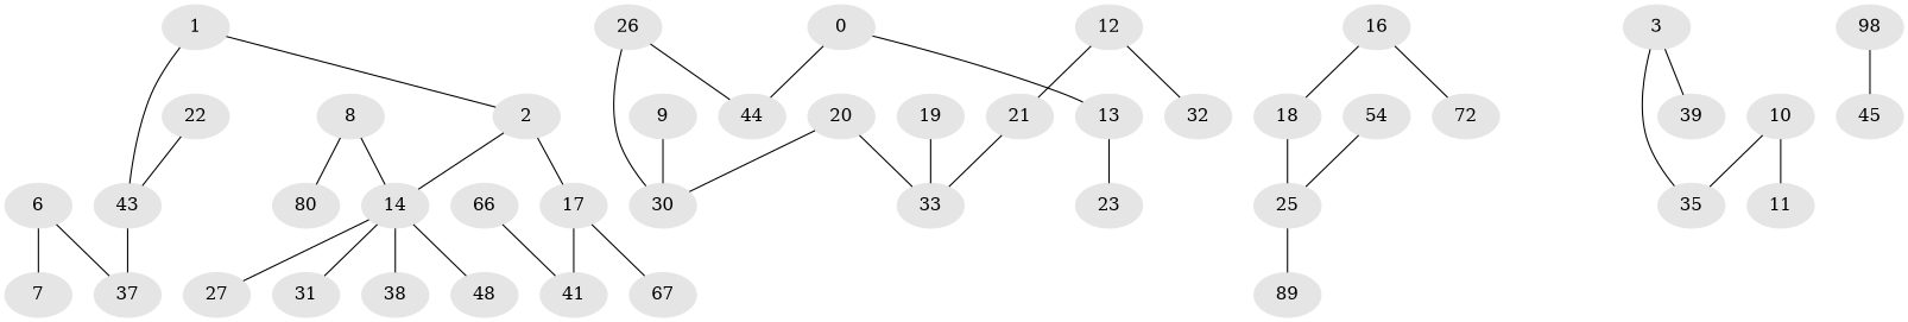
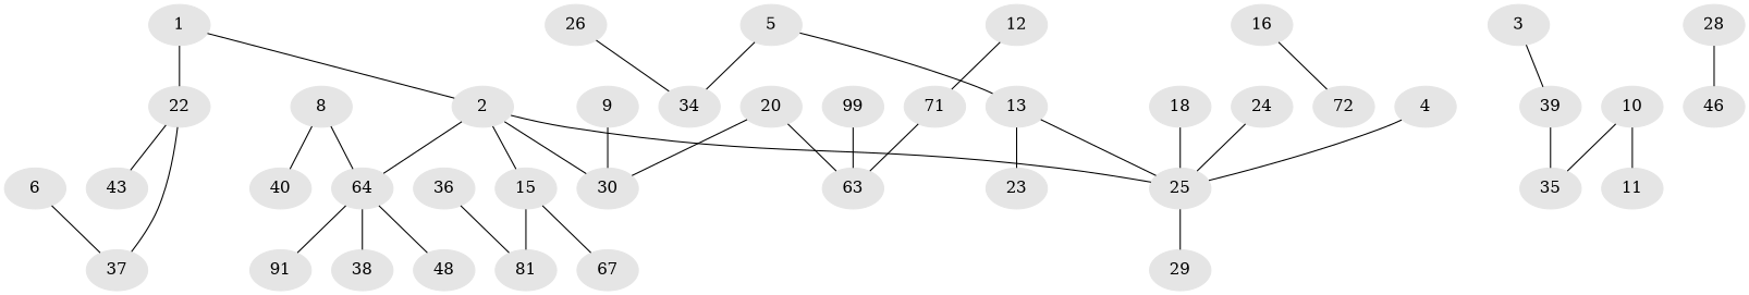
  graph {
    node [color=gray90 style=filled]
    edge [weight=1.0]
    1
    2
    22
-   14
-   15 [label=17]
+   14 [label=64]
+   15
    25
    30
    37
    43
    3
    35
    39
-   27
-   31
+   31 [label=91]
    38
    n16 [label=48]
    n17 [label=67]
-   41
-   29 [label=89]
-   28 [label=98]
-   45
-   5 [label=0]
+   41 [label=81]
+   29
+   4
+   28
+   45 [label=46]
+   5
    13
-   34 [label=44]
+   34
    23
    6
-   7
    8
-   40 [label=80]
+   40
    9
    10
    11
    12
-   21
-   32
-   33
+   21 [label=71]
+   33 [label=63]
    16
    18
    n40 [label=72]
-   19
+   19 [label=99]
    20
-   24 [label=54]
+   24
    26
-   36 [label=66]
+   36
    1 -- 2
-   1 -- 43
+   1 -- 22
    2 -- 14
    2 -- 15
-   26 -- 30
-   43 -- 37
+   2 -- 25
+   2 -- 30
+   22 -- 37
    22 -- 43
-   14 -- 27
    14 -- 31
    14 -- 38
    14 -- n16
    15 -- n17
    15 -- 41
    25 -- 29
-   3 -- 35
+   39 -- 35
    3 -- 39
+   4 -- 25
    28 -- 45
    5 -- 13
    5 -- 34
+   13 -- 25
    13 -- 23
    6 -- 37
-   6 -- 7
    8 -- 14
    8 -- 40
    9 -- 30
    10 -- 35
    10 -- 11
    12 -- 21
-   12 -- 32
    21 -- 33
-   16 -- 18
    16 -- n40
    18 -- 25
    19 -- 33
    20 -- 30
    20 -- 33
    24 -- 25
    26 -- 34
    36 -- 41
  }
